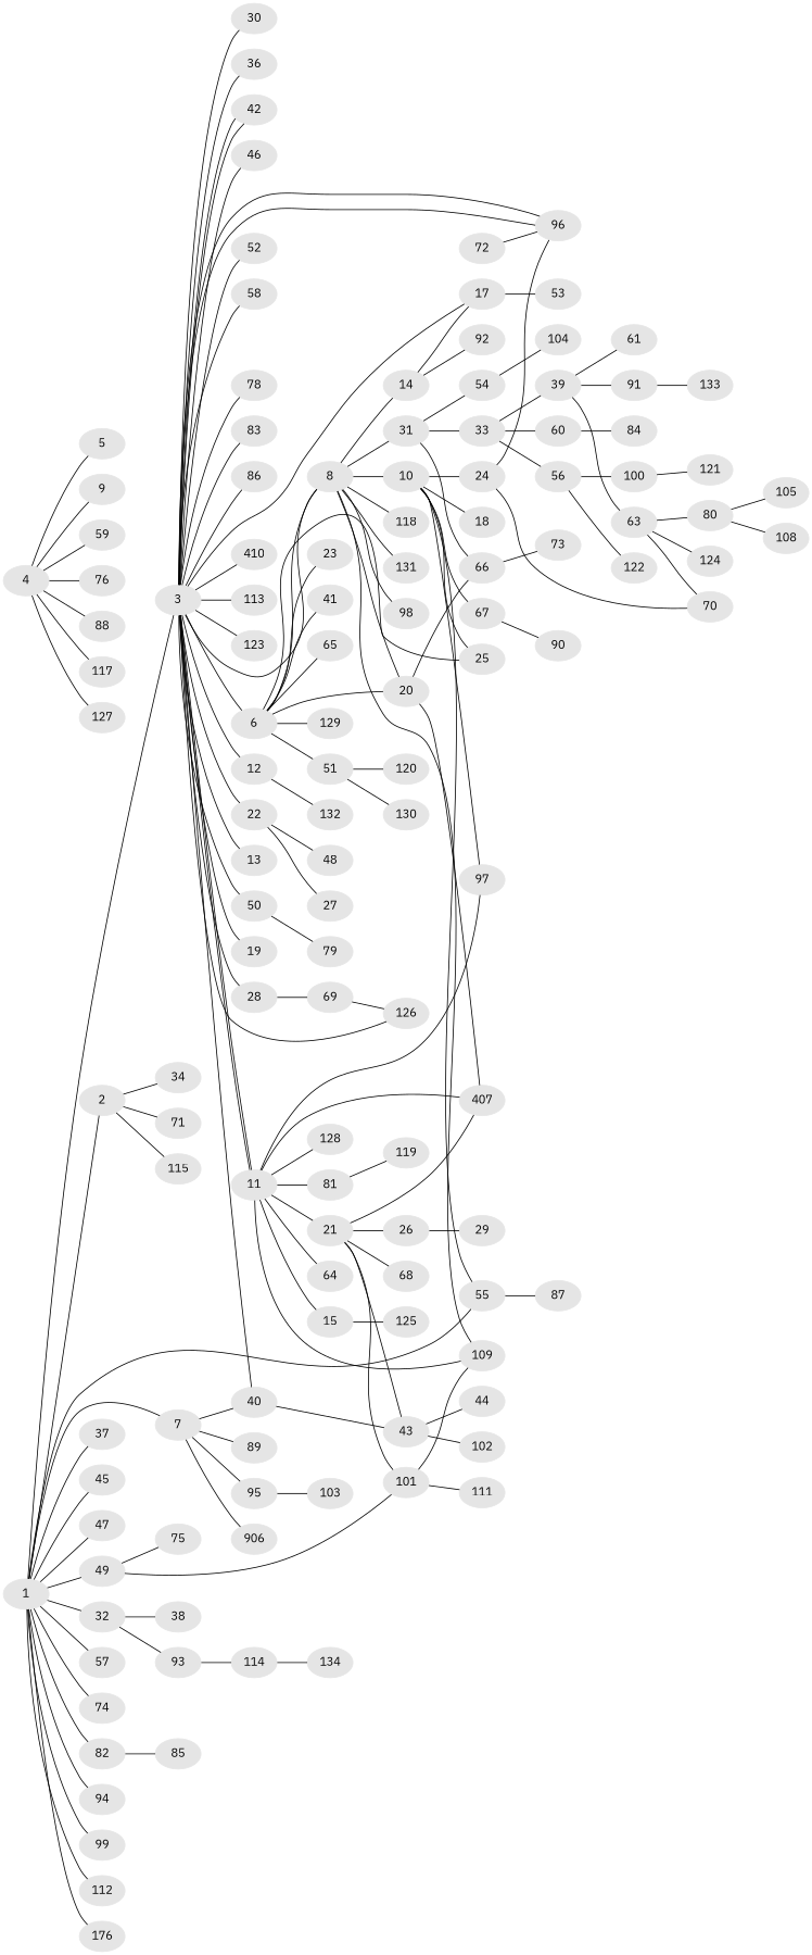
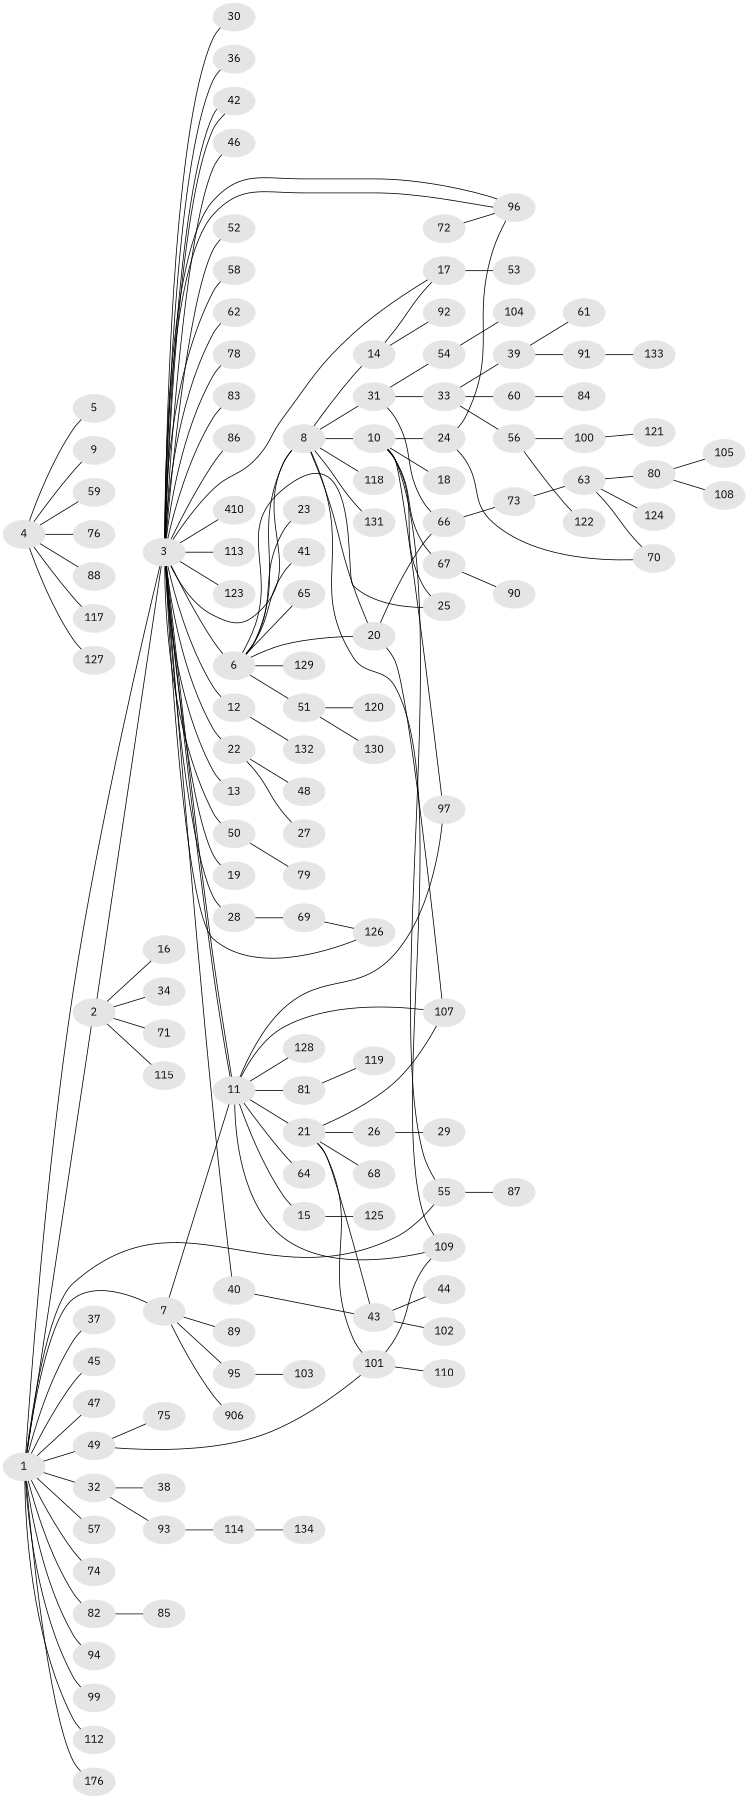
  graph {
    fontname="IBM Plex Sans"
    rankdir=LR
    node [color=gray90 fontname="IBM Plex Sans" style=filled]
    edge [fontname="IBM Plex Sans"]
    1
    2
    3
    7
    32
    37
    45
    47
    49
    55
    57
    74
    82
    94
    99
    112
    n17 [label=176]
+   16
    34
    71
    115
    6
    8
    11
    12
    13
    17
    19
    22
    28
    30
    36
    40
    42
    46
    50
    52
    58
+   62
    78
    83
    86
    96
    n44 [label=410]
    113
    123
    126
    4
    5
    9
    59
    76
    88
    117
    127
    89
    95
    n58 [label=906]
    38
    93
    101
    75
    87
    85
    20
    23
    25
    41
    51
    65
    129
    10
    14
    31
-   98
    109
    118
    131
    97
    15
    21
    64
    81
-   107 [label=407]
+   107
    128
    132
    53
    27
    48
    69
    43
    79
    72
    66
    120
    130
    103
    18
    24
    67
    92
    33
    54
    70
    90
    125
    26
    68
    119
    73
    29
    44
    102
-   111
+   111 [label=110]
    39
    56
    60
    104
    114
    61
    63
    91
    100
    122
    84
    80
    124
    133
    121
    105
    108
    134
    1 -- 2
    1 -- 3
    1 -- 7
    1 -- 32
    1 -- 37
    1 -- 45
    1 -- 47
    1 -- 49
    1 -- 55
    1 -- 57
    1 -- 74
    1 -- 82
    1 -- 94
    1 -- 99
    1 -- 112
    1 -- n17
+   2 -- 3
+   2 -- 16
    2 -- 34
    2 -- 71
    2 -- 115
    3 -- 6
    3 -- 8
    3 -- 11
    3 -- 11
    3 -- 12
    3 -- 13
    3 -- 17
    3 -- 19
    3 -- 22
    3 -- 28
    3 -- 30
    3 -- 36
    3 -- 40
    3 -- 42
    3 -- 42
    3 -- 46
    3 -- 50
    3 -- 52
    3 -- 58
+   3 -- 62
    3 -- 78
    3 -- 83
    3 -- 86
    3 -- 96
    3 -- 96
    3 -- n44
    3 -- 113
    3 -- 123
    3 -- 126
-   7 -- 40
+   7 -- 11
    7 -- 89
    7 -- 95
    7 -- n58
    32 -- 38
    32 -- 93
    49 -- 101
    49 -- 75
    55 -- 87
    82 -- 85
    6 -- 8
    6 -- 20
    6 -- 23
    6 -- 25
    6 -- 41
    6 -- 51
    6 -- 65
    6 -- 129
    8 -- 20
    8 -- 10
    8 -- 14
    8 -- 31
-   8 -- 98
    8 -- 109
    8 -- 118
    8 -- 131
    11 -- 109
    11 -- 97
    11 -- 15
    11 -- 21
    11 -- 64
    11 -- 81
    11 -- 107
    11 -- 128
    12 -- 132
    17 -- 53
    22 -- 27
    22 -- 48
    28 -- 69
    40 -- 43
    50 -- 79
    4 -- 5
    4 -- 9
    4 -- 59
    4 -- 76
    4 -- 88
    4 -- 117
    4 -- 127
    95 -- 103
    93 -- 114
    101 -- 109
    101 -- 111
    20 -- 107
    20 -- 66
    51 -- 120
    51 -- 130
    10 -- 55
    10 -- 25
    10 -- 97
    10 -- 18
    10 -- 24
    10 -- 67
    14 -- 17
    14 -- 92
    31 -- 66
    31 -- 33
    31 -- 54
    15 -- 125
    21 -- 101
    21 -- 107
    21 -- 43
    21 -- 26
    21 -- 68
    81 -- 119
    69 -- 126
    43 -- 44
    43 -- 102
    72 -- 96
    66 -- 73
    24 -- 96
    24 -- 70
    67 -- 90
    33 -- 39
    33 -- 56
    33 -- 60
    54 -- 104
    26 -- 29
    39 -- 61
-   39 -- 63
+   73 -- 63
    39 -- 91
    56 -- 100
    56 -- 122
    60 -- 84
    114 -- 134
    63 -- 70
    63 -- 80
    63 -- 124
    91 -- 133
    100 -- 121
    80 -- 105
    80 -- 108
  }
